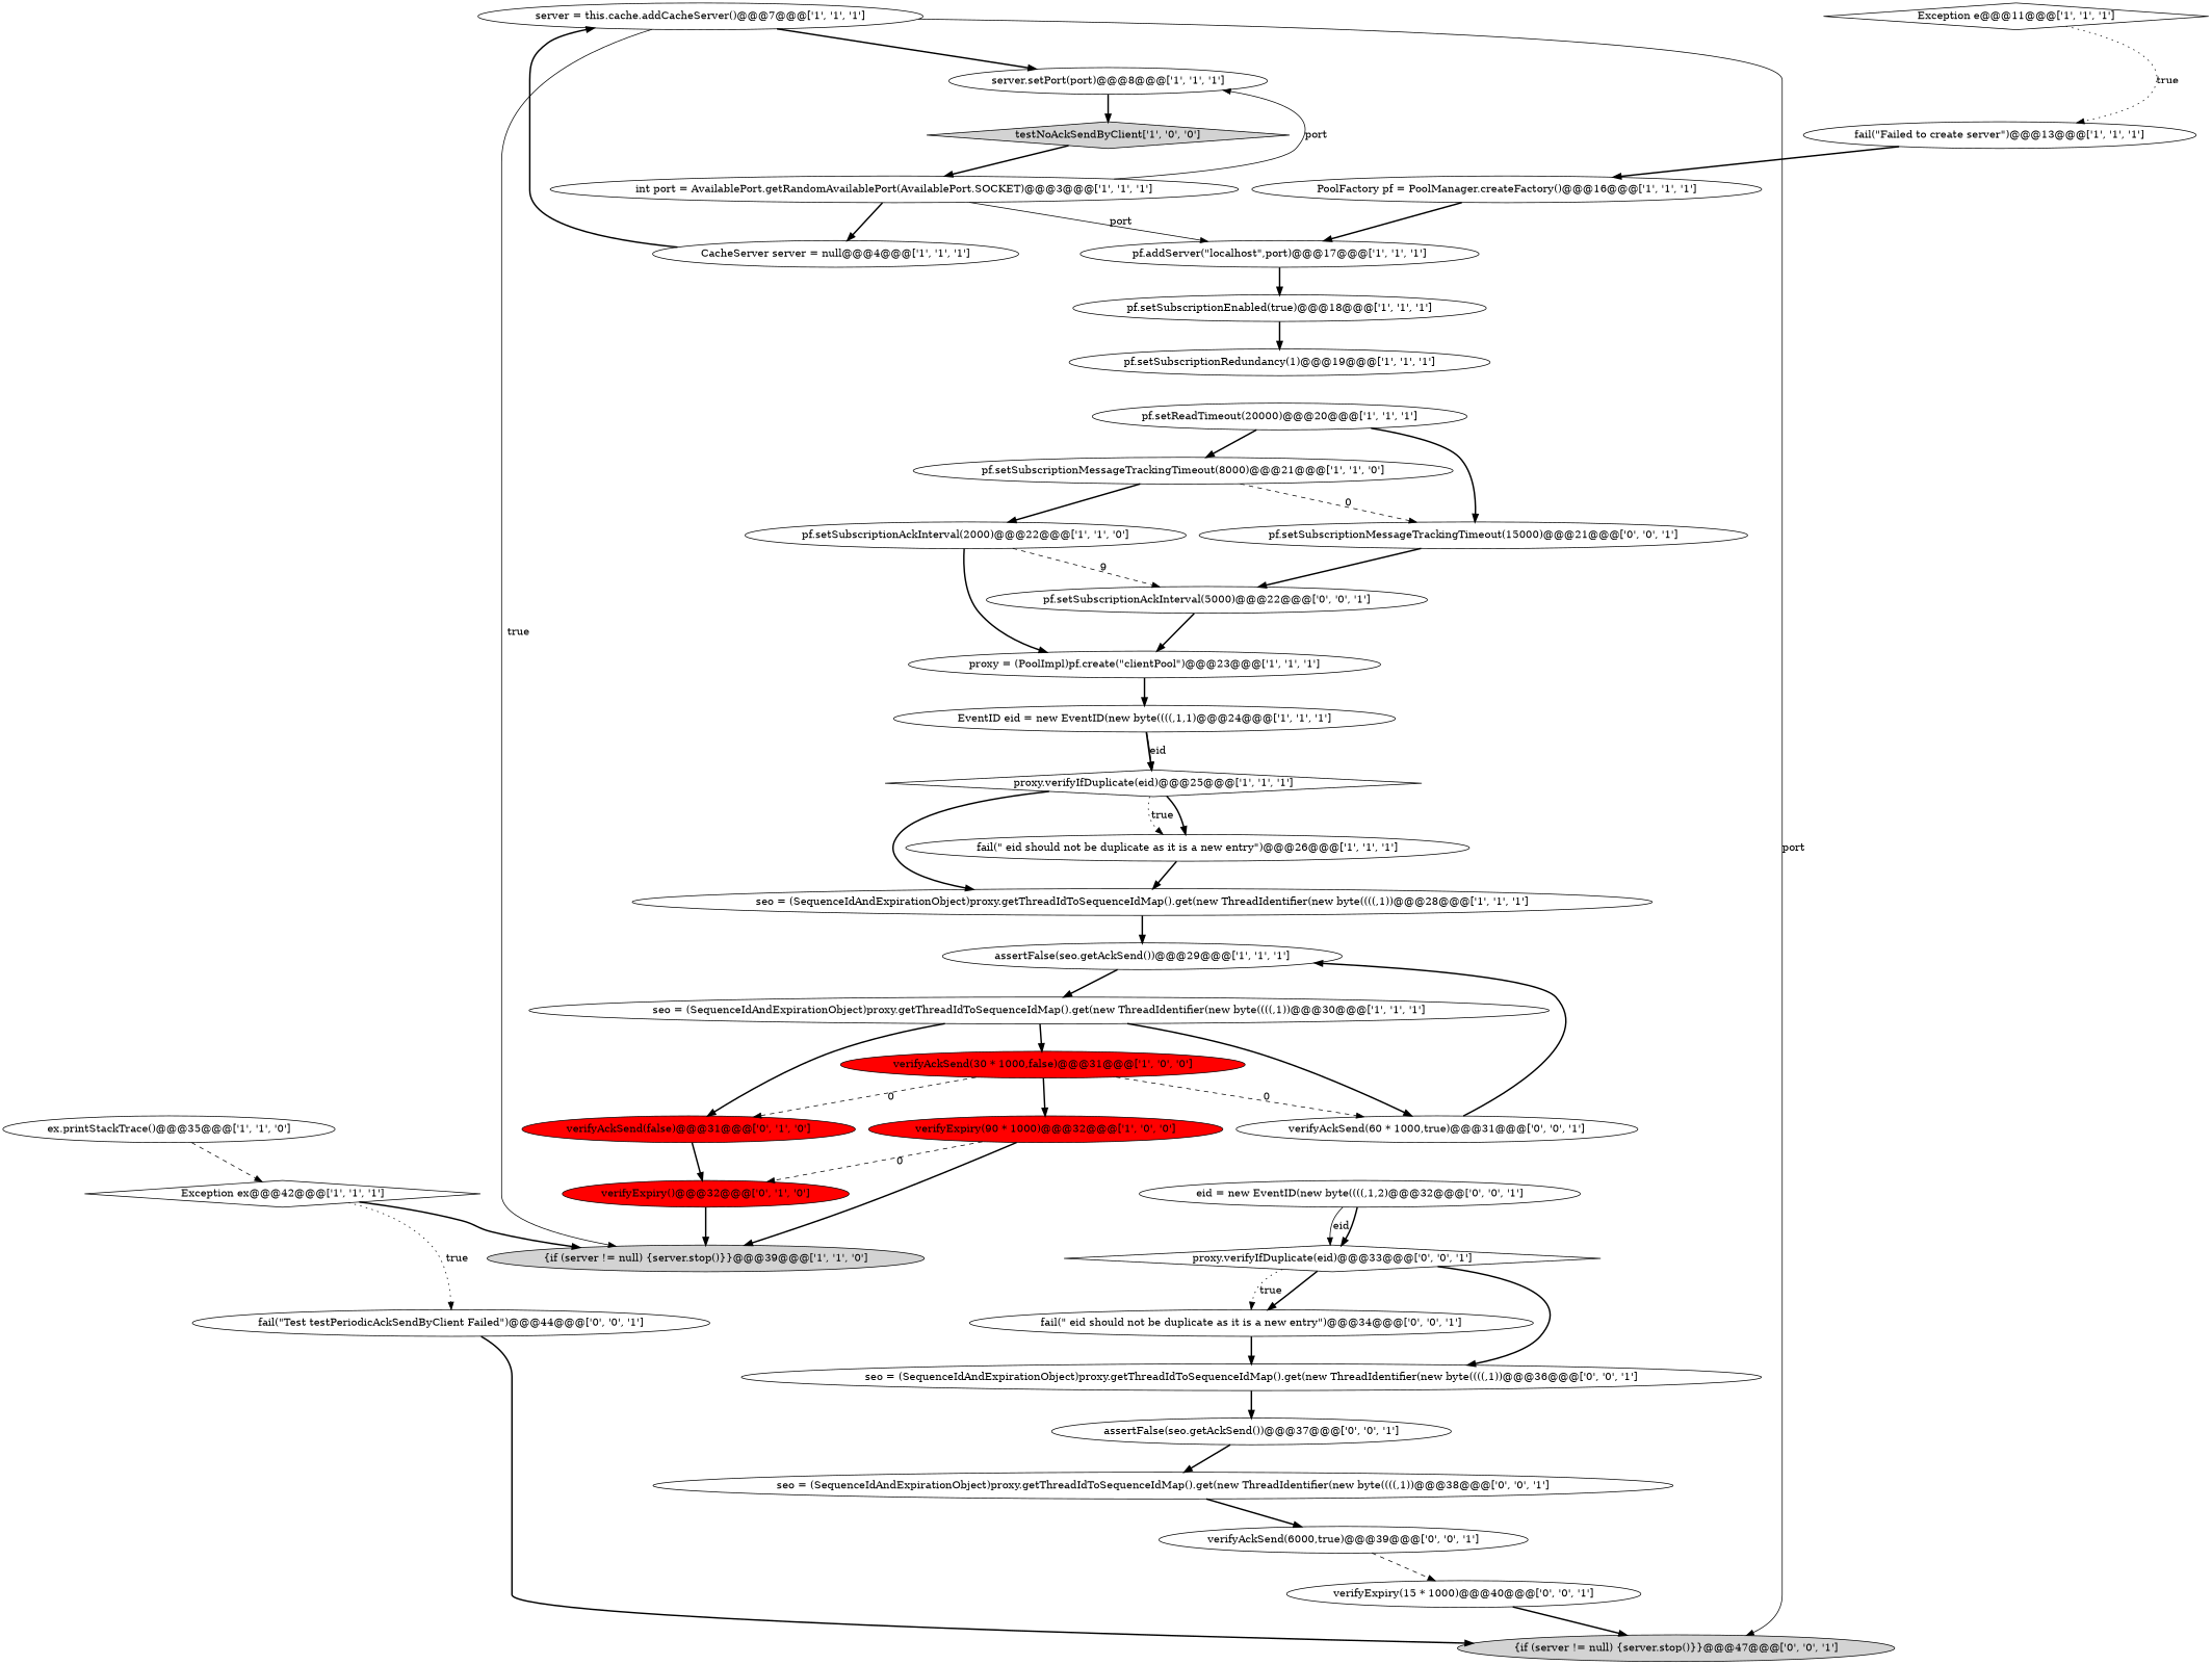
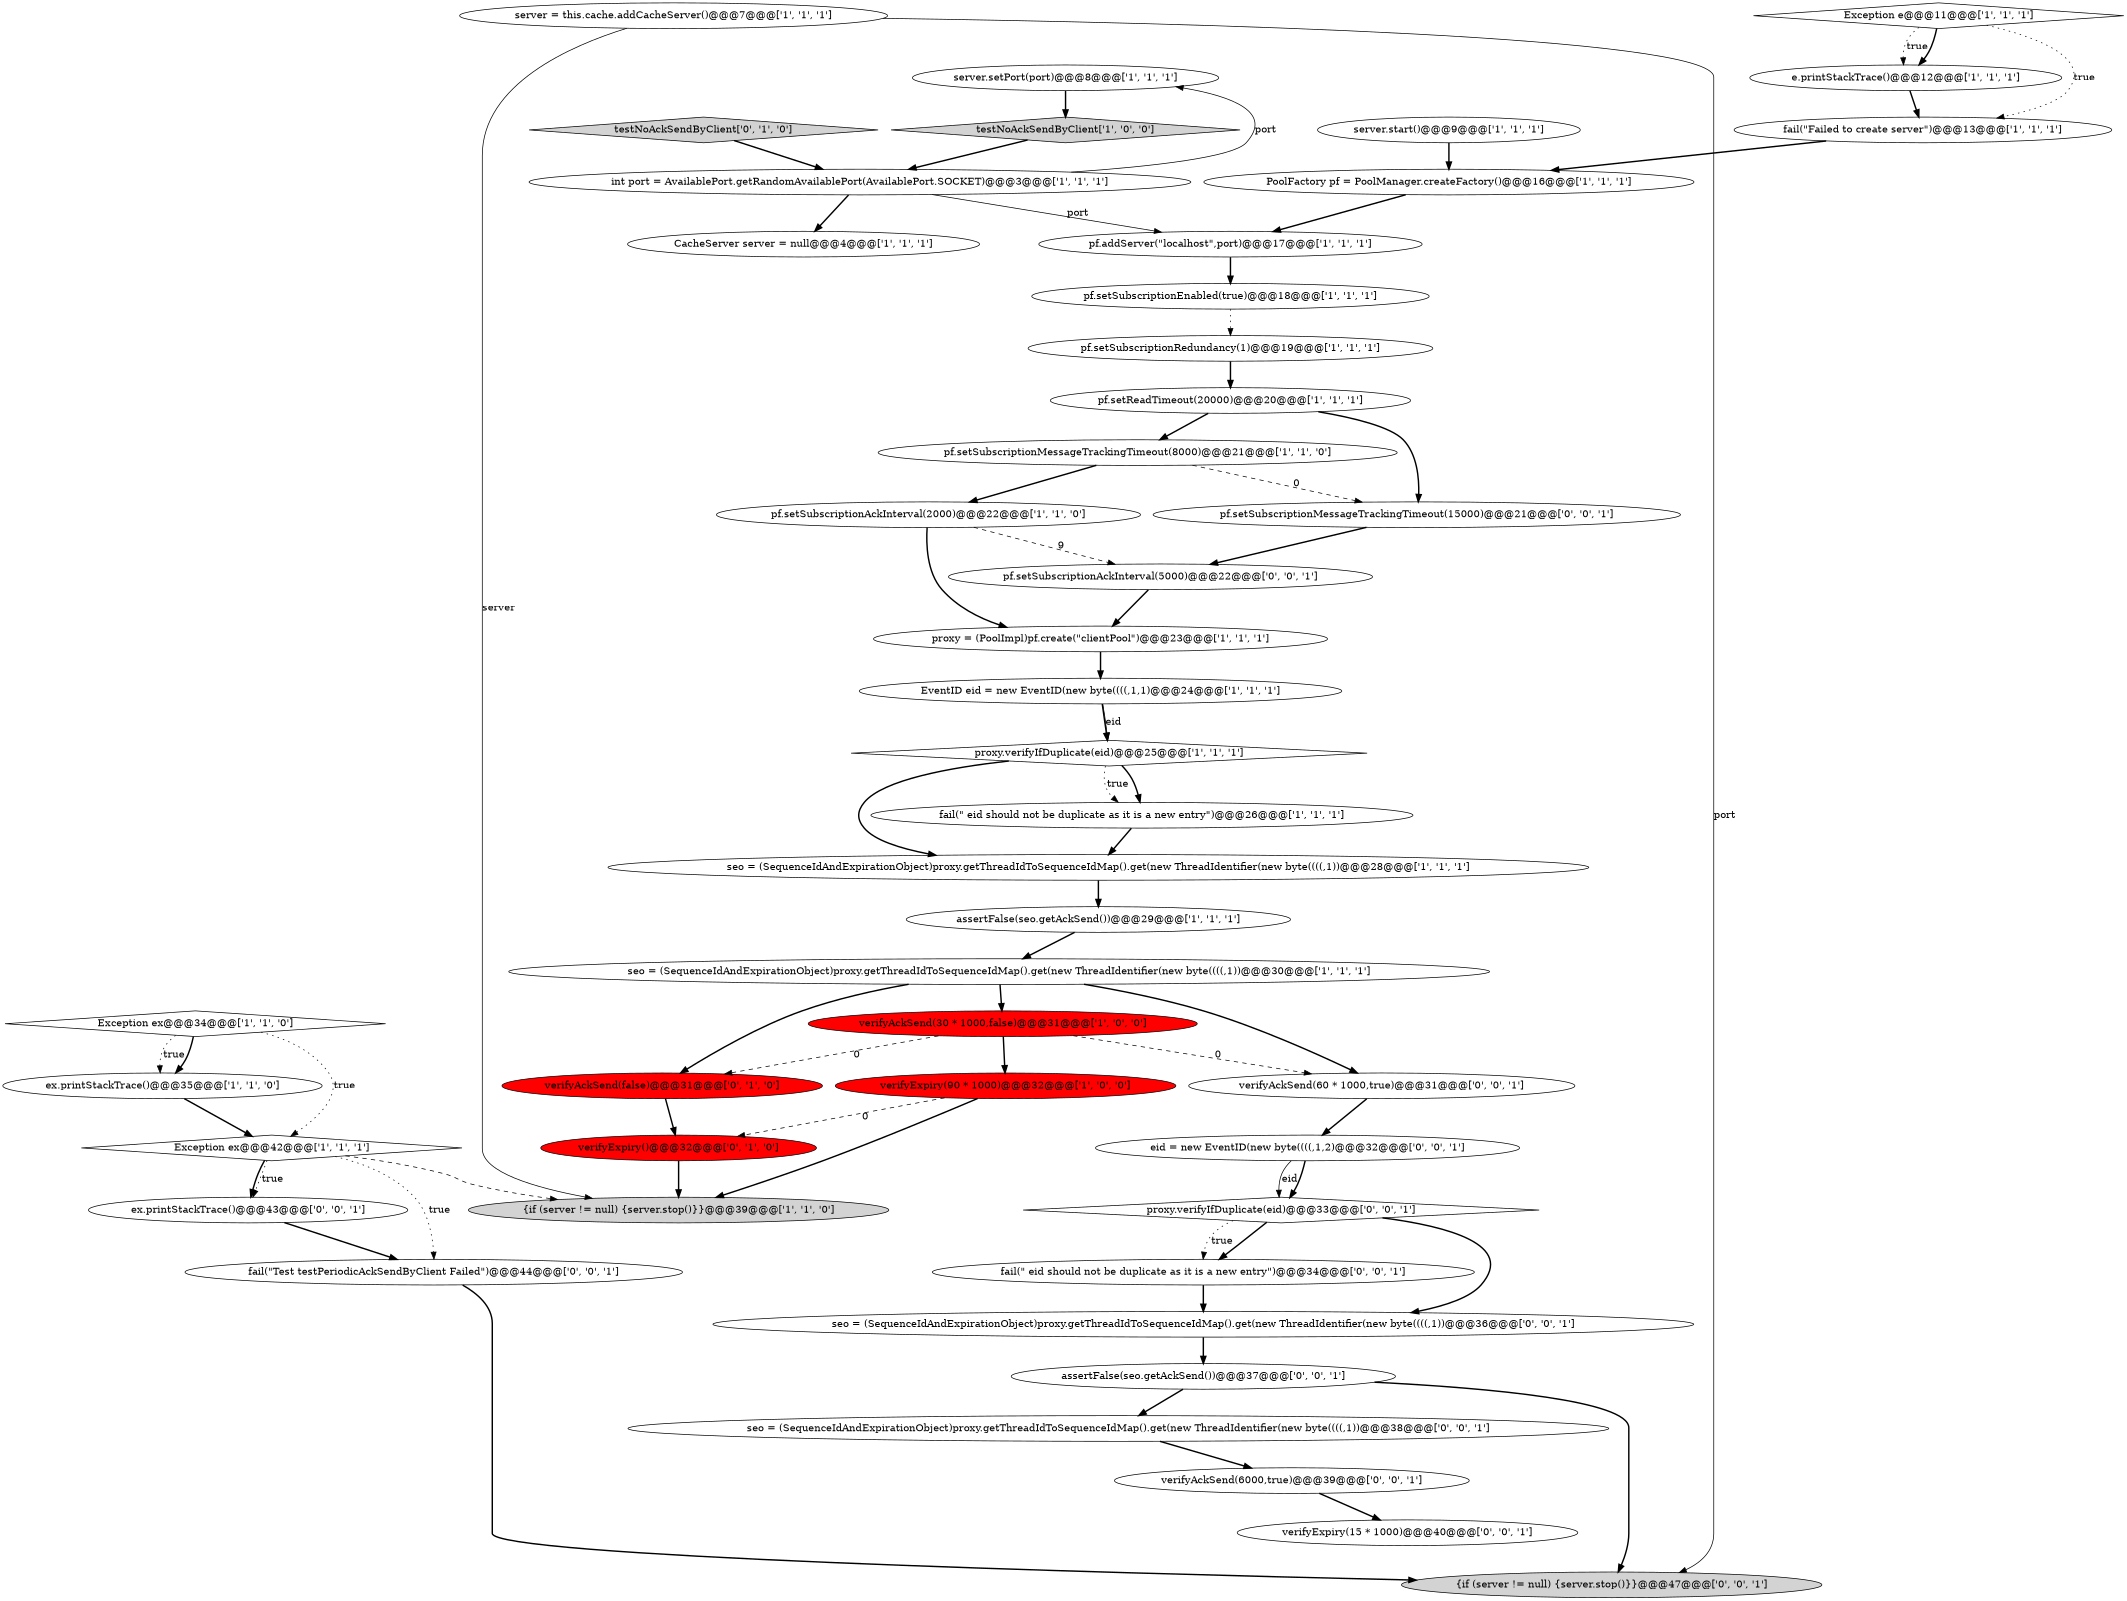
  digraph {
    node [fillcolor=white shape=ellipse style=filled]
    edge [style=bold]
    n1 [label="pf.setSubscriptionMessageTrackingTimeout(8000)@@@21@@@['1', '1', '0']"]
    n2 [label="pf.setSubscriptionAckInterval(2000)@@@22@@@['1', '1', '0']"]
    n3 [label="pf.setSubscriptionMessageTrackingTimeout(15000)@@@21@@@['0', '0', '1']"]
    n4 [label="pf.setSubscriptionAckInterval(5000)@@@22@@@['0', '0', '1']"]
    n5 [label="proxy = (PoolImpl)pf.create(\"clientPool\")@@@23@@@['1', '1', '1']"]
    n6 [fillcolor=red label="verifyExpiry(90 * 1000)@@@32@@@['1', '0', '0']"]
    n7 [fillcolor=lightgray label="{if (server != null) {server.stop()}}@@@39@@@['1', '1', '0']"]
    n8 [fillcolor=red label="verifyExpiry()@@@32@@@['0', '1', '0']"]
    n9 [label="EventID eid = new EventID(new byte((((,1,1)@@@24@@@['1', '1', '1']"]
    n10 [label="fail(\"Test testPeriodicAckSendByClient Failed\")@@@44@@@['0', '0', '1']"]
    n11 [fillcolor=lightgray label="{if (server != null) {server.stop()}}@@@47@@@['0', '0', '1']"]
    n12 [label="Exception ex@@@42@@@['1', '1', '1']" shape=diamond]
+   n13 [label="ex.printStackTrace()@@@43@@@['0', '0', '1']"]
+   n14 [label="Exception ex@@@34@@@['1', '1', '0']" shape=diamond]
    n15 [label="ex.printStackTrace()@@@35@@@['1', '1', '0']"]
    n16 [label="int port = AvailablePort.getRandomAvailablePort(AvailablePort.SOCKET)@@@3@@@['1', '1', '1']"]
    n17 [label="CacheServer server = null@@@4@@@['1', '1', '1']"]
    n18 [label="server.setPort(port)@@@8@@@['1', '1', '1']"]
    n19 [label="pf.addServer(\"localhost\",port)@@@17@@@['1', '1', '1']"]
    n20 [label="seo = (SequenceIdAndExpirationObject)proxy.getThreadIdToSequenceIdMap().get(new ThreadIdentifier(new byte((((,1))@@@28@@@['1', '1', '1']"]
    n21 [label="assertFalse(seo.getAckSend())@@@29@@@['1', '1', '1']"]
    n22 [label="seo = (SequenceIdAndExpirationObject)proxy.getThreadIdToSequenceIdMap().get(new ThreadIdentifier(new byte((((,1))@@@30@@@['1', '1', '1']"]
    n23 [fillcolor=red label="verifyAckSend(false)@@@31@@@['0', '1', '0']"]
    n24 [label="verifyExpiry(15 * 1000)@@@40@@@['0', '0', '1']"]
    n25 [label="verifyAckSend(60 * 1000,true)@@@31@@@['0', '0', '1']"]
    n26 [fillcolor=red label="verifyAckSend(30 * 1000,false)@@@31@@@['1', '0', '0']"]
    n27 [label="eid = new EventID(new byte((((,1,2)@@@32@@@['0', '0', '1']"]
    n28 [label="proxy.verifyIfDuplicate(eid)@@@33@@@['0', '0', '1']" shape=diamond]
    n29 [label="seo = (SequenceIdAndExpirationObject)proxy.getThreadIdToSequenceIdMap().get(new ThreadIdentifier(new byte((((,1))@@@36@@@['0', '0', '1']"]
    n30 [label="fail(\" eid should not be duplicate as it is a new entry\")@@@34@@@['0', '0', '1']"]
    n31 [label="assertFalse(seo.getAckSend())@@@37@@@['0', '0', '1']"]
    n32 [label="fail(\"Failed to create server\")@@@13@@@['1', '1', '1']"]
    n33 [label="PoolFactory pf = PoolManager.createFactory()@@@16@@@['1', '1', '1']"]
    n34 [label="seo = (SequenceIdAndExpirationObject)proxy.getThreadIdToSequenceIdMap().get(new ThreadIdentifier(new byte((((,1))@@@38@@@['0', '0', '1']"]
    n35 [label="verifyAckSend(6000,true)@@@39@@@['0', '0', '1']"]
    n36 [label="server = this.cache.addCacheServer()@@@7@@@['1', '1', '1']"]
    n37 [label="pf.setSubscriptionEnabled(true)@@@18@@@['1', '1', '1']"]
    n38 [label="pf.setSubscriptionRedundancy(1)@@@19@@@['1', '1', '1']"]
    n39 [label="pf.setReadTimeout(20000)@@@20@@@['1', '1', '1']"]
    n40 [label="proxy.verifyIfDuplicate(eid)@@@25@@@['1', '1', '1']" shape=diamond]
    n41 [label="fail(\" eid should not be duplicate as it is a new entry\")@@@26@@@['1', '1', '1']"]
    n42 [label="Exception e@@@11@@@['1', '1', '1']" shape=diamond]
+   n43 [label="e.printStackTrace()@@@12@@@['1', '1', '1']"]
    n44 [fillcolor=lightgray label="testNoAckSendByClient['1', '0', '0']" shape=diamond]
+   n45 [label="server.start()@@@9@@@['1', '1', '1']"]
+   n46 [fillcolor=lightgray label="testNoAckSendByClient['0', '1', '0']" shape=diamond]
    n1 -> n2
    n1 -> n3 [label=0 style=dashed]
    n2 -> n4 [label=9 style=dashed]
    n2 -> n5
    n3 -> n4
    n4 -> n5
    n5 -> n9
    n6 -> n7
    n6 -> n8 [label=0 style=dashed]
    n8 -> n7
    n9 -> n40
    n9 -> n40 [label=eid style=solid]
    n10 -> n11
-   n12 -> n7
+   n12 -> n7 [style=dashed]
    n12 -> n10 [label=true style=dotted]
-   n15 -> n12 [style=dashed]
+   n12 -> n13 [label=true style=dotted]
+   n12 -> n13
+   n13 -> n10
+   n14 -> n12 [label=true style=dotted]
+   n14 -> n15 [label=true style=dotted]
+   n14 -> n15
+   n15 -> n12
    n16 -> n17
    n16 -> n18 [label=port style=solid]
    n16 -> n19 [label=port style=solid]
-   n17 -> n36
    n18 -> n44
    n19 -> n37
    n20 -> n21
    n21 -> n22
    n22 -> n23
    n22 -> n25
    n22 -> n26
    n23 -> n8
-   n24 -> n11
-   n25 -> n21
+   n31 -> n11
+   n25 -> n27
    n26 -> n6
    n26 -> n23 [label=0 style=dashed]
    n26 -> n25 [label=0 style=dashed]
    n27 -> n28 [label=eid style=solid]
    n27 -> n28
    n28 -> n29
    n28 -> n30
    n28 -> n30 [label=true style=dotted]
    n29 -> n31
    n30 -> n29
    n31 -> n34
    n32 -> n33
    n33 -> n19
    n34 -> n35
-   n35 -> n24 [style=dashed]
-   n36 -> n7 [label=true style=solid]
+   n35 -> n24
+   n36 -> n7 [label=server style=solid]
    n36 -> n11 [label=port style=solid]
-   n36 -> n18
-   n37 -> n38
+   n37 -> n38 [style=dotted]
+   n38 -> n39
    n39 -> n1
    n39 -> n3
    n40 -> n20
    n40 -> n41
    n40 -> n41 [label=true style=dotted]
    n41 -> n20
    n42 -> n32 [label=true style=dotted]
+   n42 -> n43 [label=true style=dotted]
+   n42 -> n43
+   n43 -> n32
    n44 -> n16
+   n45 -> n33
+   n46 -> n16
  }
